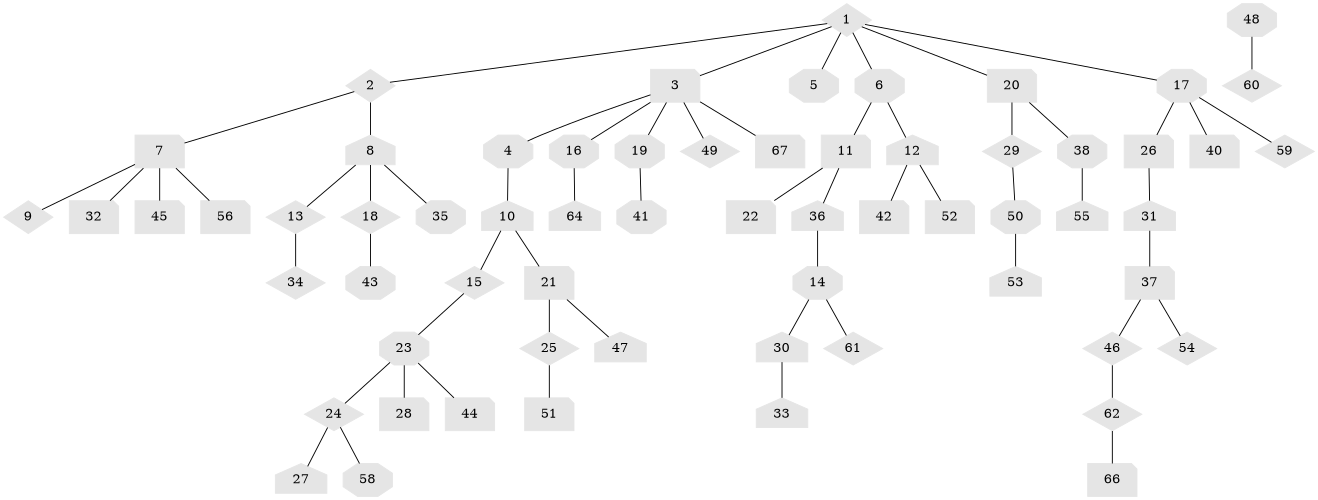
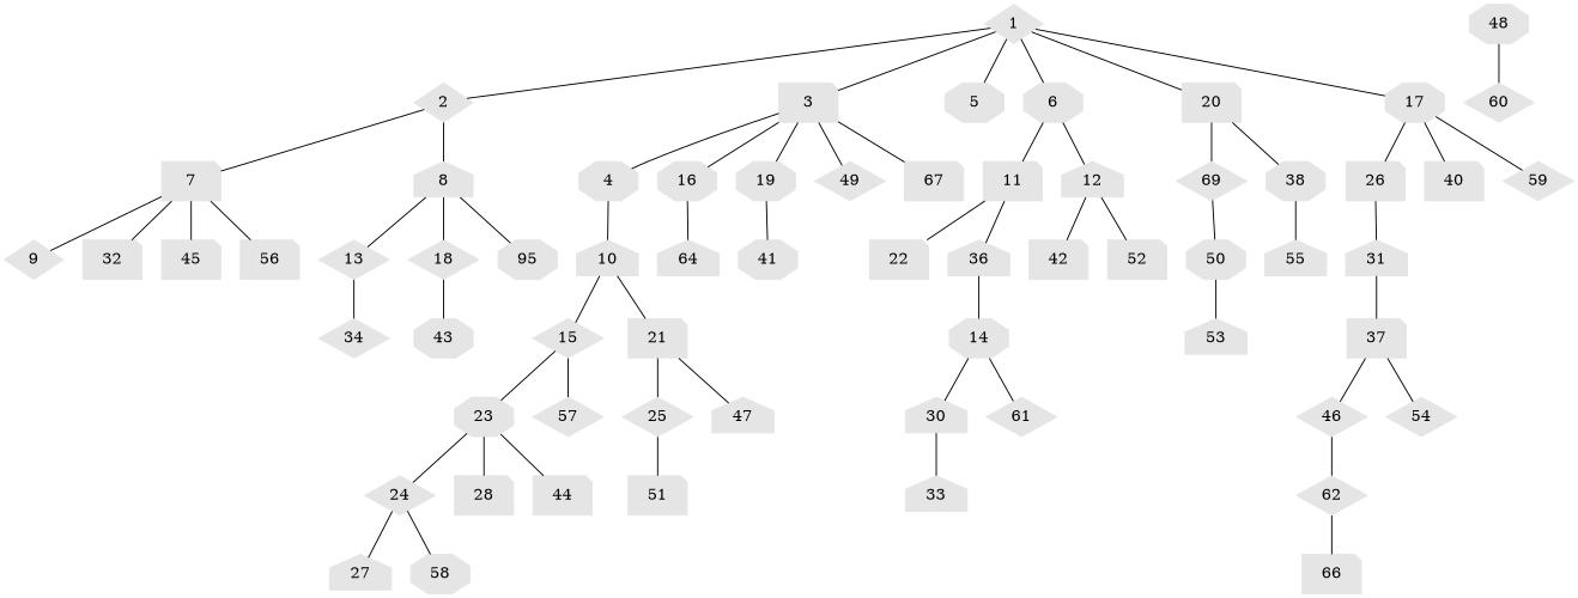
  graph {
    node [color=gray90 shape=note style=filled]
    1 [shape=diamond]
    2 [shape=diamond]
    3
    5 [shape=octagon]
    6 [shape=octagon]
    20
    17 [shape=octagon]
    7
    8 [shape=house]
    4 [shape=octagon]
    16 [shape=octagon]
    19 [shape=octagon]
    49 [shape=diamond]
    n14 [label=67]
    11
    12 [shape=house]
-   29 [shape=diamond]
+   29 [shape=diamond label=69]
    38 [shape=octagon]
    9 [shape=diamond]
    32
    45
    56
    13 [shape=diamond]
    18 [shape=diamond]
-   35 [shape=octagon]
+   35 [shape=octagon label=95]
    10 [shape=house]
    64 [shape=house]
    41 [shape=octagon]
    15 [shape=diamond]
    21
    26
    40
    59 [shape=diamond]
    22
    36 [shape=house]
    42
    52
    34 [shape=diamond]
    43 [shape=octagon]
    23 [shape=octagon]
+   57 [shape=diamond]
    25 [shape=diamond]
    47 [shape=house]
    14 [shape=octagon]
    30 [shape=house]
    61 [shape=diamond]
    33 [shape=house]
    24 [shape=diamond]
    28
    44
    31 [shape=house]
    50 [shape=octagon]
    55 [shape=house]
    51
    27 [shape=house]
    58 [shape=octagon]
    37
    53 [shape=house]
    46 [shape=diamond]
    54 [shape=diamond]
    62 [shape=diamond]
    48 [shape=octagon]
    60 [shape=diamond]
    66
    1 -- 2
    1 -- 3
    1 -- 5
    1 -- 6
    1 -- 20
    1 -- 17
    2 -- 7
    2 -- 8
    3 -- 4
    3 -- 16
    3 -- 19
    3 -- 49
    3 -- n14
    6 -- 11
    6 -- 12
    20 -- 29
    20 -- 38
    17 -- 26
    17 -- 40
    17 -- 59
    7 -- 9
    7 -- 32
    7 -- 45
    7 -- 56
    8 -- 13
    8 -- 18
    8 -- 35
    4 -- 10
    16 -- 64
    19 -- 41
    11 -- 22
    11 -- 36
    12 -- 42
    12 -- 52
    29 -- 50
    38 -- 55
    13 -- 34
    18 -- 43
    10 -- 15
    10 -- 21
    15 -- 23
+   15 -- 57
    21 -- 25
    21 -- 47
    26 -- 31
    36 -- 14
    23 -- 24
    23 -- 28
    23 -- 44
    25 -- 51
    14 -- 30
    14 -- 61
    30 -- 33
    24 -- 27
    24 -- 58
    31 -- 37
    50 -- 53
    37 -- 46
    37 -- 54
    46 -- 62
    62 -- 66
    48 -- 60
  }
